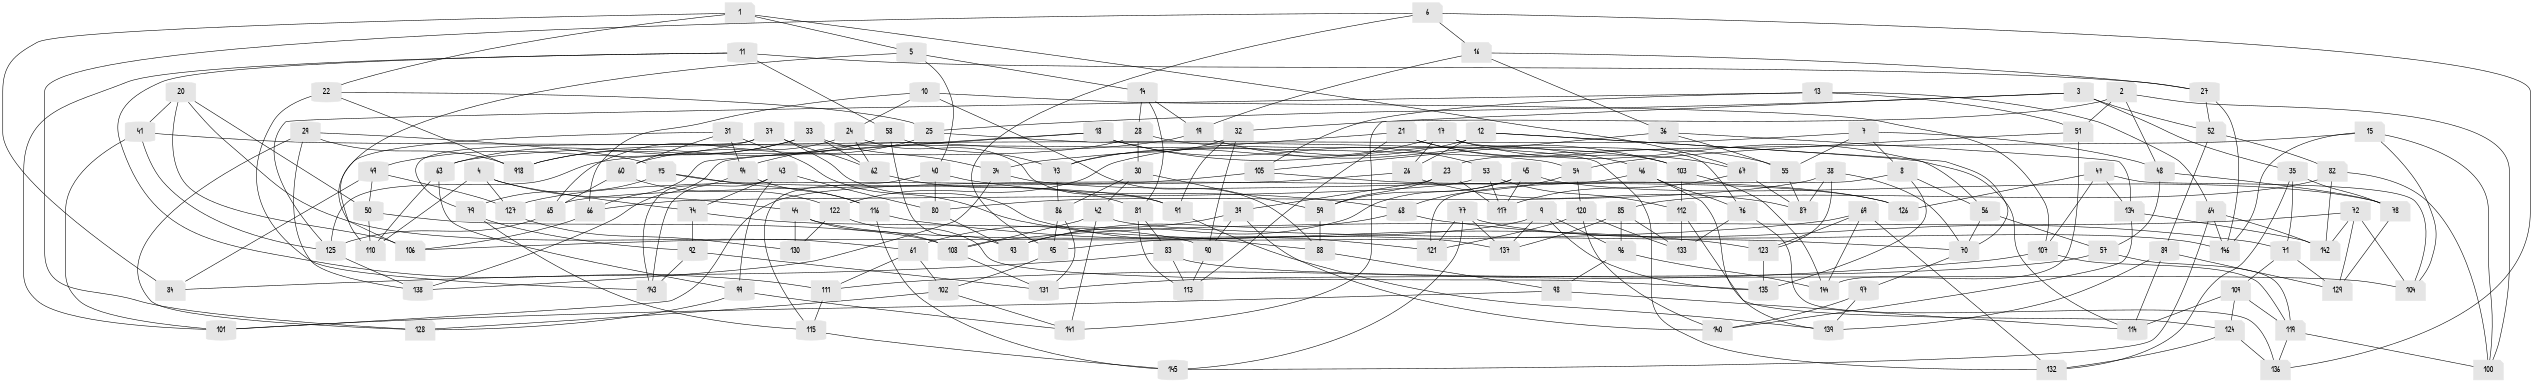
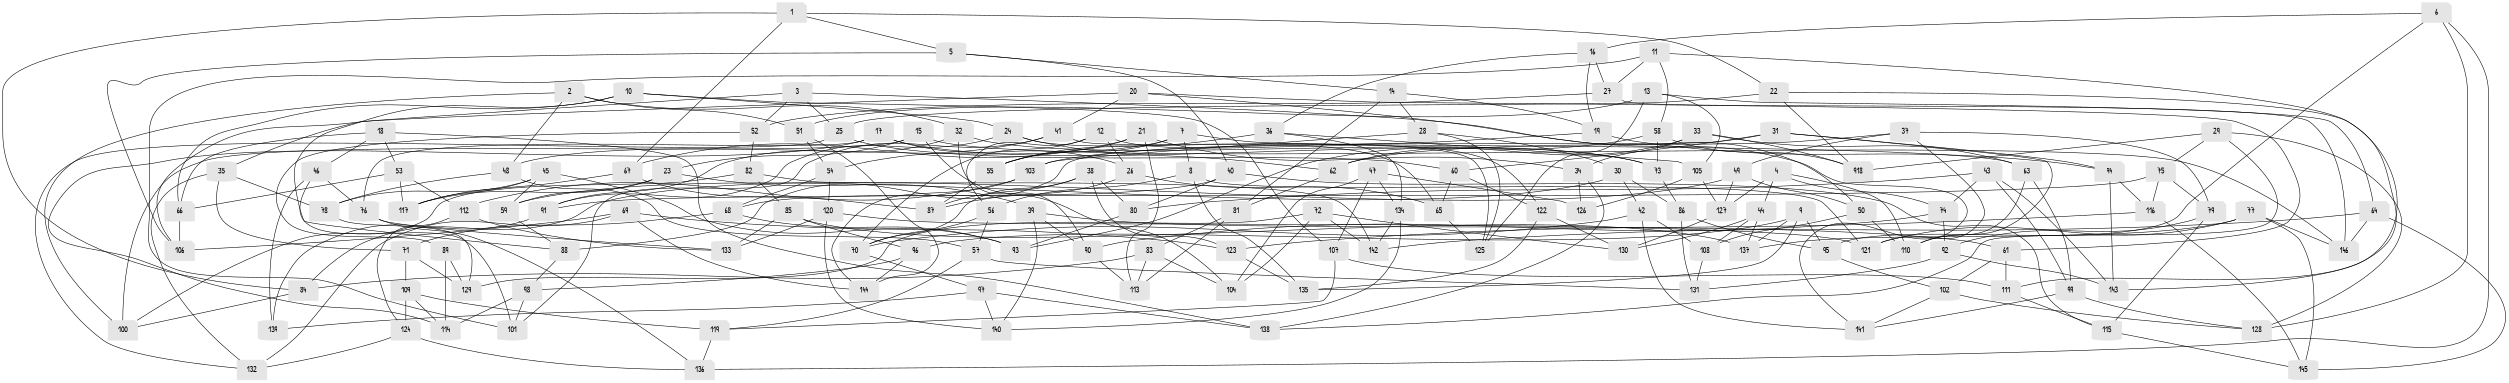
  graph {
    fontname="Patrick Hand"
    node [color=gray90 fontname="Patrick Hand" shape=cylinder style=filled]
    edge [fontname="Patrick Hand"]
    1 [shape=note]
    5
    22
    67
    84 [shape=note]
    14
    40
    106 [shape=note]
    25
    n10 [label=918 shape=note]
    143 [shape=note]
    117
    87
    100 [shape=note]
    2 [shape=note]
    32 [shape=note]
    48
    51 [shape=note]
    73
    91
    90 [shape=note]
    78 [shape=note]
    57 [shape=note]
    54
    144
    3
    35
    52 [shape=note]
    141
    60 [shape=note]
    132 [shape=note]
    71
    82 [shape=note]
    89
    4
    44
    74 [shape=note]
    110 [shape=note]
    127
    137 [shape=note]
    108
    130
    92
    19
    28 [shape=note]
    81 [shape=note]
    80
    68
    115
    6 [shape=note]
    16 [shape=note]
    95
    128 [shape=note]
    136 [shape=note]
    27
    36
    102
    7 [shape=note]
    8
    55 [shape=note]
    63
    56
    121 [shape=note]
    135
    99
    70
    9 [shape=note]
    96 [shape=note]
    98 [shape=note]
    10
    24
    66 [shape=note]
    88
    107
    62
    65 [shape=note]
    111 [shape=note]
    119 [shape=note]
    11
    58
    101
    146 [shape=note]
    93 [shape=note]
    12
    26 [shape=note]
    122 [shape=note]
    97
    13
    64 [shape=note]
    105
    125
    142 [shape=note]
    145
    126
    94 [shape=note]
    103
    30
    113
    83 [shape=note]
    15 [shape=note]
    23 [shape=note]
    104 [shape=note]
    39 [shape=note]
    59 [shape=note]
    134 [shape=note]
    17
    76
    114
    86
    133
    18
    46
    53 [shape=note]
    138
    139
    112 [shape=note]
    116 [shape=note]
    20
    41
    50
    61 [shape=note]
    21 [shape=note]
    34 [shape=note]
    140 [shape=note]
    42 [shape=note]
    29
    75 [shape=note]
    79 [shape=note]
    131
    31
    33 [shape=note]
    109 [shape=note]
    129 [shape=note]
    37
    49
    38
    123 [shape=note]
    120 [shape=note]
    43 [shape=note]
    45
    47
    85
    124 [shape=note]
    69 [shape=note]
    72
    77
    1 -- 5
    1 -- 22
    1 -- 67
    1 -- 84
    5 -- 14
    5 -- 40
    5 -- 106
    22 -- 25
    22 -- n10
    22 -- 143
    67 -- 117
    67 -- 87
-   119 -- 100
+   84 -- 100
    14 -- 19
    14 -- 28
    14 -- 81
    40 -- 80
    40 -- 68
    40 -- 115
    25 -- 60
    25 -- 132
    2 -- 100
    2 -- 32
    2 -- 48
    2 -- 51
    32 -- 73
    32 -- 91
    32 -- 90
    48 -- 78
    48 -- 57
    51 -- 54
    51 -- 144
    73 -- 86
    91 -- 139
    90 -- 113
    78 -- 129
    57 -- 119
    57 -- 131
    54 -- 68
    54 -- 120
    3 -- 25
    3 -- 35
    3 -- 52
    3 -- 141
    35 -- 78
    35 -- 132
    35 -- 71
    52 -- 82
    52 -- 89
    60 -- 65
    60 -- 122
    71 -- 109
    71 -- 129
    82 -- 100
    82 -- 142
    82 -- 85
    89 -- 114
-   89 -- 139
    89 -- 129
    4 -- 44
    4 -- 74
    4 -- 110
    4 -- 127
    44 -- 137
    44 -- 108
    44 -- 130
    74 -- 90
    74 -- 92
    127 -- 130
    108 -- 131
    92 -- 143
    92 -- 131
    19 -- 94
    19 -- 103
    28 -- 125
    28 -- 103
    28 -- 30
    81 -- 113
    81 -- 83
    80 -- 93
    68 -- 71
    68 -- 93
    115 -- 145
    6 -- 16
    6 -- 95
    6 -- 128
    6 -- 136
    16 -- 19
    16 -- 27
    16 -- 36
    95 -- 102
    27 -- 52
    27 -- 146
    36 -- 55
    36 -- 105
    36 -- 134
    102 -- 141
    102 -- 128
    7 -- 48
    7 -- 8
    7 -- 55
    7 -- 63
    8 -- 56
    8 -- 121
    8 -- 135
    55 -- 87
    63 -- 110
    63 -- 99
    56 -- 57
    56 -- 70
    99 -- 141
    99 -- 128
    70 -- 97
    9 -- 137
    9 -- 95
    9 -- 135
    9 -- 96
    96 -- 144
    96 -- 98
    98 -- 101
    98 -- 114
    10 -- 24
    10 -- 66
    10 -- 88
    10 -- 107
    24 -- 91
    24 -- 62
    24 -- 65
    66 -- 106
    88 -- 98
    107 -- 111
    107 -- 119
    62 -- 81
    65 -- 125
    111 -- 115
    119 -- 136
    11 -- 27
    11 -- 111
    11 -- 58
    11 -- 101
    58 -- n10
    58 -- 73
    58 -- 93
    12 -- 56
    12 -- 70
    12 -- 26
    12 -- 122
    26 -- 87
    26 -- 65
    122 -- 130
    122 -- 135
-   125 -- 138
+   97 -- 138
    97 -- 139
    97 -- 140
    13 -- 51
    13 -- 64
    13 -- 105
    13 -- 125
    64 -- 146
    64 -- 142
    64 -- 145
    105 -- 127
    105 -- 126
    94 -- 143
    94 -- 116
    103 -- 144
    103 -- 112
    30 -- 59
    30 -- 86
    30 -- 42
    83 -- 84
    83 -- 113
    83 -- 104
    15 -- 100
    15 -- 146
    15 -- 23
    15 -- 104
    23 -- 117
    23 -- 39
    23 -- 59
    39 -- 90
    39 -- 61
    39 -- 140
    59 -- 88
    134 -- 142
    134 -- 140
    17 -- 73
    17 -- 26
    17 -- 76
    17 -- 114
    76 -- 136
    76 -- 133
    86 -- 95
    86 -- 131
    18 -- 66
    18 -- 46
    18 -- 53
    18 -- 138
    46 -- 101
    46 -- 76
    46 -- 139
    53 -- 117
    53 -- 66
    53 -- 112
    112 -- 133
    112 -- 124
    116 -- 145
    116 -- 123
    20 -- 106
    20 -- 41
    20 -- 50
    20 -- 61
    41 -- 54
    41 -- 101
    41 -- 125
    50 -- 110
    50 -- 108
    61 -- 102
    61 -- 111
    21 -- 67
    21 -- 55
    21 -- 113
    21 -- 34
    34 -- 126
    34 -- 138
    42 -- 141
    42 -- 108
    42 -- 70
    29 -- n10
    29 -- 128
    29 -- 138
    29 -- 75
    75 -- 91
    75 -- 116
    75 -- 79
    79 -- 92
    79 -- 115
    31 -- 60
    31 -- 110
    31 -- 88
    31 -- 94
    33 -- n10
    33 -- 63
    33 -- 62
    33 -- 34
    109 -- 119
    109 -- 114
    109 -- 124
    37 -- 121
    37 -- 62
    37 -- 79
    37 -- 49
    49 -- 84
    49 -- 127
    49 -- 50
    38 -- 87
    38 -- 80
    38 -- 70
    38 -- 123
    123 -- 135
    120 -- 121
    120 -- 133
    120 -- 140
    43 -- 143
    43 -- 74
    43 -- 80
    43 -- 99
    45 -- 117
    45 -- 78
    45 -- 93
    45 -- 59
    47 -- 107
    47 -- 126
    47 -- 104
    47 -- 134
    85 -- 137
    85 -- 96
    85 -- 133
    124 -- 132
    124 -- 136
    69 -- 106
    69 -- 144
    69 -- 132
    69 -- 123
-   72 -- 108
+   72 -- 130
    72 -- 142
    72 -- 104
    72 -- 129
    77 -- 137
    77 -- 121
    77 -- 146
    77 -- 145
  }
